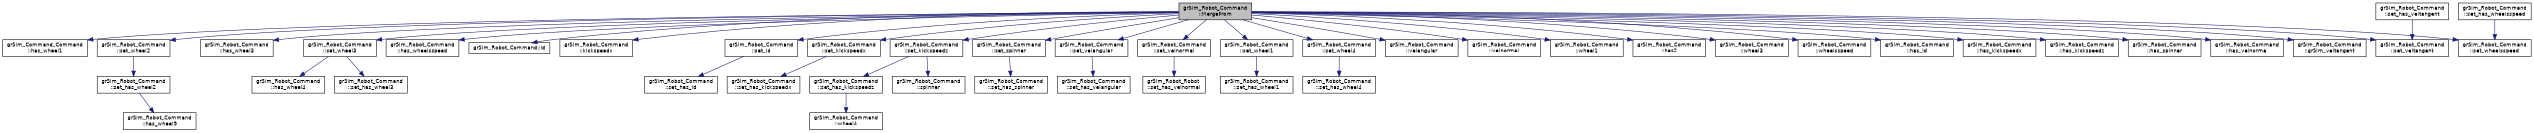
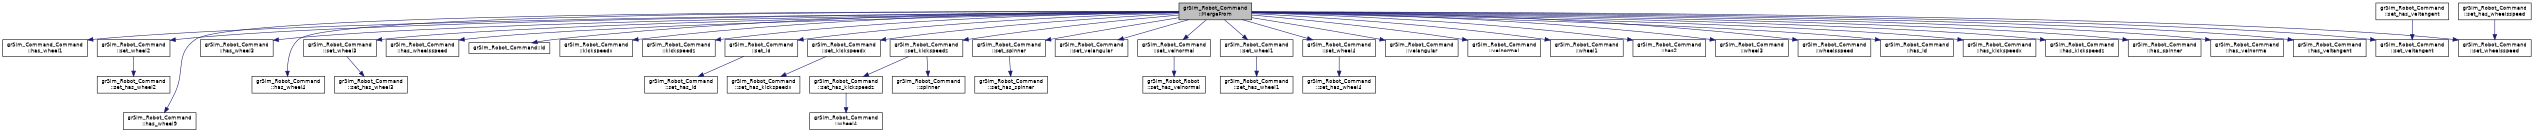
  digraph {
    rankdir=TB
    node [color=black fillcolor=white fontname=Helvetica fontsize=10 shape=record style=filled]
    edge [color=midnightblue fontname=Helvetica fontsize=10 labelfontname=Helvetica labelfontsize=10 style=solid]
    n1 [fillcolor=grey75 fontcolor=black height=0.2 label="grSim_Robot_Command\l::MergeFrom" width=0.4]
    n2 [height=0.2 label="grSim_Robot_Command\l::has_id" width=0.4]
    n3 [height=0.2 label="grSim_Robot_Command\l::has_kickspeedx" width=0.4]
    n4 [height=0.2 label="grSim_Robot_Command\l::has_kickspeedz" width=0.4]
    n5 [height=0.2 label="grSim_Robot_Command\l::has_spinner" width=0.4]
    n6 [height=0.2 label="grSim_Robot_Command\l::has_velnormal" width=0.4]
-   n7 [height=0.2 label="grSim_Robot_Command\l::grSim_veltangent" width=0.4]
+   n7 [height=0.2 label="grSim_Robot_Command\l::has_veltangent" width=0.4]
    n8 [height=0.2 label="grSim_Command_Command\l::has_wheel1" width=0.4]
    n9 [height=0.2 label="grSim_Robot_Command\l::has_wheel9" width=0.4]
    n10 [height=0.2 label="grSim_Robot_Command\l::has_wheel3" width=0.4]
    n11 [height=0.2 label="grSim_Robot_Command\l::has_wheel4" width=0.4]
    n12 [height=0.2 label="grSim_Robot_Command\l::has_wheelsspeed" width=0.4]
    n13 [height=0.2 label="grSim_Robot_Command::id" width=0.4]
    n14 [height=0.2 label="grSim_Robot_Command\l::kickspeedx" width=0.4]
+   n15 [height=0.2 label="grSim_Robot_Command\l::kickspeedz" width=0.4]
    n16 [height=0.2 label="grSim_Robot_Command\l::set_id" width=0.4]
    n17 [height=0.2 label="grSim_Robot_Command\l::set_kickspeedx" width=0.4]
    n18 [height=0.2 label="grSim_Robot_Command\l::set_kickspeedz" width=0.4]
    n19 [height=0.2 label="grSim_Robot_Command\l::set_spinner" width=0.4]
    n20 [height=0.2 label="grSim_Robot_Command\l::set_velangular" width=0.4]
    n21 [height=0.2 label="grSim_Robot_Command\l::set_velnormal" width=0.4]
    n22 [height=0.2 label="grSim_Robot_Command\l::set_veltangent" width=0.4]
    n23 [height=0.2 label="grSim_Robot_Command\l::set_wheel1" width=0.4]
    n24 [height=0.2 label="grSim_Robot_Command\l::set_wheel2" width=0.4]
    n25 [height=0.2 label="grSim_Robot_Command\l::set_wheel3" width=0.4]
    n26 [height=0.2 label="grSim_Robot_Command\l::set_wheel4" width=0.4]
    n27 [height=0.2 label="grSim_Robot_Command\l::set_wheelsspeed" width=0.4]
    n28 [height=0.2 label="grSim_Robot_Command\l::velangular" width=0.4]
    n29 [height=0.2 label="grSim_Robot_Command\l::velnormal" width=0.4]
    n30 [height=0.2 label="grSim_Robot_Command\l::wheel1" width=0.4]
    n31 [height=0.2 label="grSim_Robot_Command\l::has2" width=0.4]
    n32 [height=0.2 label="grSim_Robot_Command\l::wheel3" width=0.4]
    n33 [height=0.2 label="grSim_Robot_Command\l::wheelsspeed" width=0.4]
    n34 [height=0.2 label="grSim_Robot_Command\l::set_has_id" width=0.4]
    n35 [height=0.2 label="grSim_Robot_Command\l::set_has_kickspeedx" width=0.4]
    n36 [height=0.2 label="grSim_Robot_Command\l::spinner" width=0.4]
    n37 [height=0.2 label="grSim_Robot_Command\l::set_has_kickspeedz" width=0.4]
    n38 [height=0.2 label="grSim_Robot_Command\l::set_has_spinner" width=0.4]
-   n39 [height=0.2 label="grSim_Robot_Command\l::set_has_velangular" width=0.4]
    n40 [height=0.2 label="grSim_Robot_Robot\l::set_has_velnormal" width=0.4]
    n41 [height=0.2 label="grSim_Robot_Command\l::set_has_wheel1" width=0.4]
    n42 [height=0.2 label="grSim_Robot_Command\l::set_has_wheel2" width=0.4]
    n43 [height=0.2 label="grSim_Robot_Command\l::set_has_wheel3" width=0.4]
    n44 [height=0.2 label="grSim_Robot_Command\l::set_has_wheel4" width=0.4]
    n45 [height=0.2 label="grSim_Robot_Command\l::wheel4" width=0.4]
    n46 [height=0.2 label="grSim_Robot_Command\l::set_has_veltangent" width=0.4]
    n47 [height=0.2 label="grSim_Robot_Command\l::set_has_wheelsspeed" width=0.4]
    n1 -> n2
    n1 -> n3
    n1 -> n4
    n1 -> n5
    n1 -> n6
    n1 -> n7
    n1 -> n8
-   n42 -> n9
+   n1 -> n9
    n1 -> n10
-   n25 -> n11
+   n1 -> n11
    n1 -> n12
    n1 -> n13
    n1 -> n14
+   n1 -> n15
    n1 -> n16
    n1 -> n17
    n1 -> n18
    n1 -> n19
    n1 -> n20
    n1 -> n21
    n1 -> n22
    n1 -> n23
    n1 -> n24
    n1 -> n25
    n1 -> n26
    n1 -> n27
    n1 -> n28
    n1 -> n29
    n1 -> n30
    n1 -> n31
    n1 -> n32
    n1 -> n33
    n16 -> n34
    n17 -> n35
    n18 -> n36
    n18 -> n37
    n19 -> n38
-   n20 -> n39
    n21 -> n40
    n23 -> n41
    n24 -> n42
    n25 -> n43
    n26 -> n44
    n37 -> n45
    n46 -> n22
    n47 -> n27
  }
